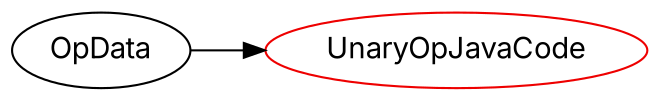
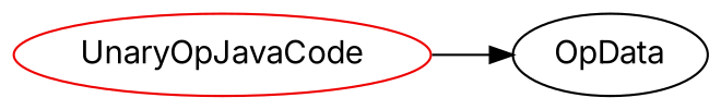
  digraph {
    rankdir=LR
    fontname=Inter
    node [fontname=Inter]
    n1 [color=red2 label=UnaryOpJavaCode shape=oval]
    OpData
-   OpData -> n1 [fontname=Inter]
+   n1 -> OpData [fontname=Inter]
  }
